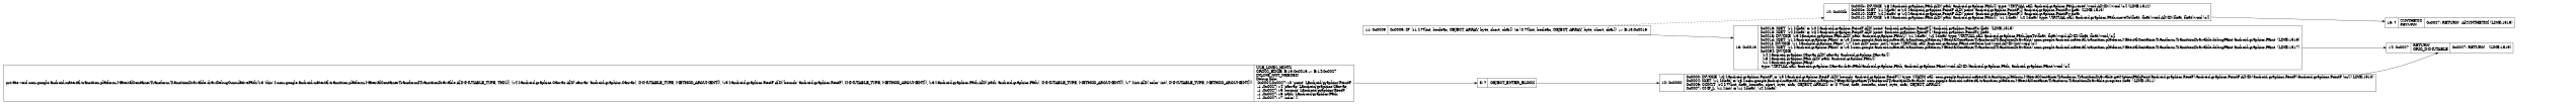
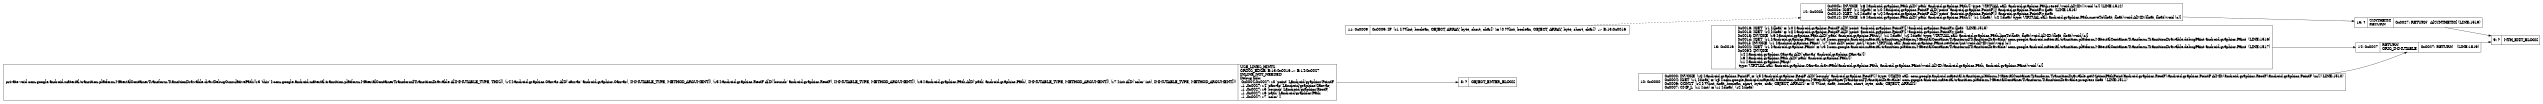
  digraph {
    rankdir=LR
    node [shape=record]
    n1 [label="{8\:\ ?|OBJECT_ENTER_BLOCK\l}"]
    n2 [label="{10\:\ 0x0000|0x0000: INVOKE  (r0 I:android.graphics.PointF) = (r5 I:android.graphics.RectF A[D('bounds' android.graphics.RectF)]) type: STATIC call: com.google.android.material.transition.platform.MaterialContainerTransform.TransitionDrawable.getMotionPathPoint(android.graphics.RectF):android.graphics.PointF A[MD:(android.graphics.RectF):android.graphics.PointF (m)] (LINE:1510)\l0x0004: IGET  (r1 I:float) = (r3 I:com.google.android.material.transition.platform.MaterialContainerTransform$TransitionDrawable) com.google.android.material.transition.platform.MaterialContainerTransform.TransitionDrawable.progress float  (LINE:1511)\l0x0006: CONST  (r2 I:??[int, float, boolean, short, byte, char, OBJECT, ARRAY]) = (0 ??[int, float, boolean, short, byte, char, OBJECT, ARRAY]) \l0x0007: CMP_L  (r1 I:int) = (r1 I:float), (r2 I:float) \l}"]
    n3 [label="{14\:\ 0x0027|RETURN\lORIG_IMMUTABLE\l|0x0027: RETURN    (LINE:1519)\l}"]
    n4 [label="{11\:\ 0x0009|0x0009: IF  (r1 I:??[int, boolean, OBJECT, ARRAY, byte, short, char]) != (0 ??[int, boolean, OBJECT, ARRAY, byte, short, char])  \-\> B:13:0x0016 \l}"]
    n5 [label="{12\:\ 0x000b|0x000b: INVOKE  (r6 I:android.graphics.Path A[D('path' android.graphics.Path)]) type: VIRTUAL call: android.graphics.Path.reset():void A[MD:():void (c)] (LINE:1512)\l0x000e: IGET  (r1 I:float) = (r0 I:android.graphics.PointF A[D('point' android.graphics.PointF)]) android.graphics.PointF.x float  (LINE:1513)\l0x0010: IGET  (r2 I:float) = (r0 I:android.graphics.PointF A[D('point' android.graphics.PointF)]) android.graphics.PointF.y float \l0x0012: INVOKE  (r6 I:android.graphics.Path A[D('path' android.graphics.Path)]), (r1 I:float), (r2 I:float) type: VIRTUAL call: android.graphics.Path.moveTo(float, float):void A[MD:(float, float):void (c)]\l}"]
    n6 [label="{13\:\ 0x0016|0x0016: IGET  (r1 I:float) = (r0 I:android.graphics.PointF A[D('point' android.graphics.PointF)]) android.graphics.PointF.x float  (LINE:1515)\l0x0018: IGET  (r2 I:float) = (r0 I:android.graphics.PointF A[D('point' android.graphics.PointF)]) android.graphics.PointF.y float \l0x001a: INVOKE  (r6 I:android.graphics.Path A[D('path' android.graphics.Path)]), (r1 I:float), (r2 I:float) type: VIRTUAL call: android.graphics.Path.lineTo(float, float):void A[MD:(float, float):void (c)]\l0x001d: IGET  (r1 I:android.graphics.Paint) = (r3 I:com.google.android.material.transition.platform.MaterialContainerTransform$TransitionDrawable) com.google.android.material.transition.platform.MaterialContainerTransform.TransitionDrawable.debugPaint android.graphics.Paint  (LINE:1516)\l0x001f: INVOKE  (r1 I:android.graphics.Paint), (r7 I:int A[D('color' int)]) type: VIRTUAL call: android.graphics.Paint.setColor(int):void A[MD:(int):void (c)]\l0x0022: IGET  (r1 I:android.graphics.Paint) = (r3 I:com.google.android.material.transition.platform.MaterialContainerTransform$TransitionDrawable) com.google.android.material.transition.platform.MaterialContainerTransform.TransitionDrawable.debugPaint android.graphics.Paint  (LINE:1517)\l0x0064: INVOKE  \l  (r4 I:android.graphics.Canvas A[D('canvas' android.graphics.Canvas)])\l  (r6 I:android.graphics.Path A[D('path' android.graphics.Path)])\l  (r1 I:android.graphics.Paint)\l type: VIRTUAL call: android.graphics.Canvas.drawPath(android.graphics.Path, android.graphics.Paint):void A[MD:(android.graphics.Path, android.graphics.Paint):void (c)]\l}"]
    n7 [label="{15\:\ ?|SYNTHETIC\lRETURN\l|0x0027: RETURN   A[SYNTHETIC] (LINE:1519)\l}"]
+   n8 [label="{9\:\ ?|MTH_EXIT_BLOCK\l}"]
    n9 [label="{private void com.google.android.material.transition.platform.MaterialContainerTransform.TransitionDrawable.drawDebugCumulativePath((r3 'this' I:com.google.android.material.transition.platform.MaterialContainerTransform$TransitionDrawable A[IMMUTABLE_TYPE, THIS]), (r4 I:android.graphics.Canvas A[D('canvas' android.graphics.Canvas), IMMUTABLE_TYPE, METHOD_ARGUMENT]), (r5 I:android.graphics.RectF A[D('bounds' android.graphics.RectF), IMMUTABLE_TYPE, METHOD_ARGUMENT]), (r6 I:android.graphics.Path A[D('path' android.graphics.Path), IMMUTABLE_TYPE, METHOD_ARGUMENT]), (r7 I:int A[D('color' int), IMMUTABLE_TYPE, METHOD_ARGUMENT]))  | USE_LINES_HINTS\lCROSS_EDGE: B:13:0x0016 \-\> B:14:0x0027\lINLINE_NOT_NEEDED\lDebug Info:\l  0x0004\-0x0027: r0 'point' Landroid\/graphics\/PointF;\l  \-1 \-0x0027: r4 'canvas' Landroid\/graphics\/Canvas;\l  \-1 \-0x0027: r5 'bounds' Landroid\/graphics\/RectF;\l  \-1 \-0x0027: r6 'path' Landroid\/graphics\/Path;\l  \-1 \-0x0027: r7 'color' I\l}"]
-   n1 -> n2
    n2 -> n3
+   n3 -> n8
    n4 -> n5 [style=dashed]
-   n4 -> n6
    n5 -> n7
    n6 -> n3
+   n7 -> n8
    n9 -> n1
  }
